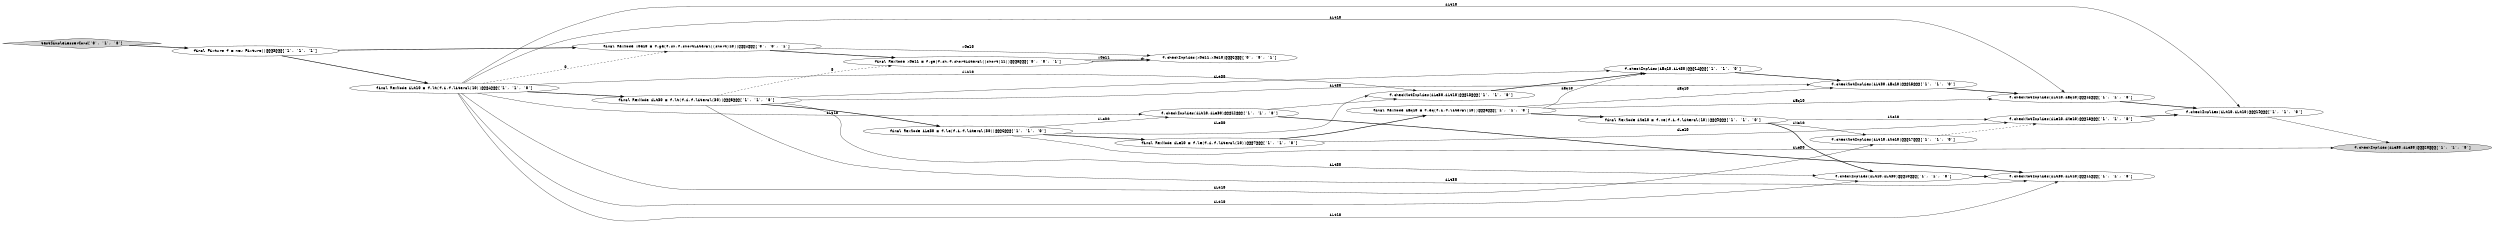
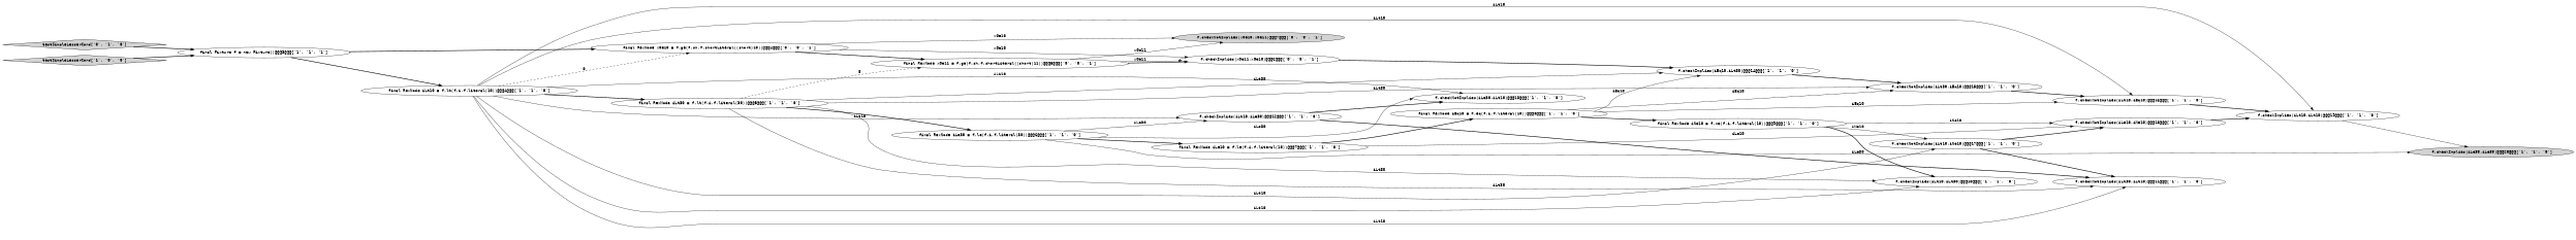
  digraph {
    fontname="DejaVu Sans Mono"
    rankdir=LR
    node [fillcolor=white fontname="DejaVu Sans Mono" shape=ellipse style=filled]
    edge [fontname="DejaVu Sans Mono" style=solid]
+   n1 [fillcolor=lightgray label="f.checkNotImplies(xGe10,xGe11)@@@7@@@['0', '0', '1']"]
    n2 [label="f.checkImplies(iEq10,iLt30)@@@14@@@['1', '1', '0']"]
    n3 [label="f.checkNotImplies(iLt30,iEq10)@@@15@@@['1', '1', '0']"]
    n4 [label="f.checkNotImplies(iLt10,iEq10)@@@16@@@['1', '1', '0']"]
    n5 [label="final RexNode iLe10 = f.le(f.i,f.literal(10))@@@7@@@['1', '1', '0']"]
    n6 [label="final RexNode iEq10 = f.eq(f.i,f.literal(10))@@@8@@@['1', '1', '0']"]
    n7 [label="f.checkNotImplies(iLe10,iNe10)@@@18@@@['1', '1', '0']"]
    n8 [label="final RexNode iNe10 = f.ne(f.i,f.literal(10))@@@9@@@['1', '1', '0']"]
    n9 [label="f.checkImplies(iLt10,iLt10)@@@19@@@['1', '1', '0']"]
    n10 [label="f.checkImplies(iLt10,iLt30)@@@10@@@['1', '1', '0']"]
    n11 [label="f.checkNotImplies(iLt30,iLt10)@@@11@@@['1', '1', '0']"]
    n12 [fillcolor=lightgray label="f.checkImplies(iLe30,iLe30)@@@20@@@['1', '1', '0']"]
    n13 [label="f.checkNotImplies(iLt10,iNe10)@@@17@@@['1', '1', '0']"]
    n14 [label="final RexNode iLt30 = f.lt(f.i,f.literal(30))@@@5@@@['1', '1', '0']"]
    n15 [label="final RexNode iLe30 = f.le(f.i,f.literal(30))@@@6@@@['1', '1', '0']"]
    n16 [label="final RexNode xGe11 = f.ge(f.sh,f.shortLiteral((short)11))@@@5@@@['0', '0', '1']"]
    n17 [label="f.checkImplies(iLt10,iLe30)@@@12@@@['1', '1', '0']"]
    n18 [label="f.checkNotImplies(iLe30,iLt10)@@@13@@@['1', '1', '0']"]
    n19 [label="f.checkImplies(xGe11,xGe10)@@@6@@@['0', '0', '1']"]
    n20 [label="final RexNode iLt10 = f.lt(f.i,f.literal(10))@@@4@@@['1', '1', '0']"]
    n21 [label="final RexNode xGe10 = f.ge(f.sh,f.shortLiteral((short)10))@@@4@@@['0', '0', '1']"]
    n22 [fillcolor=lightgray label="testSimpleLesserCond['0', '1', '0']" shape=diamond]
    n23 [label="final Fixture f = new Fixture()@@@3@@@['1', '1', '1']"]
+   n24 [fillcolor=lightgray label="testSimpleLesserCond['1', '0', '0']" shape=diamond]
    n2 -> n3 [style=bold]
    n3 -> n4 [style=bold]
    n4 -> n9 [style=bold]
    n5 -> n6 [style=bold]
    n5 -> n7 [label=iLe10]
    n6 -> n2 [label=iEq10]
    n6 -> n3 [label=iEq10]
    n6 -> n4 [label=iEq10]
    n6 -> n8 [style=bold]
    n7 -> n9 [style=bold]
    n8 -> n7 [label=iNe10]
    n8 -> n10 [style=bold]
    n8 -> n13 [label=iNe10]
    n9 -> n12
-   n10 -> n11 [style=bold]
-   n13 -> n7 [style=dashed]
+   n13 -> n11 [style=bold]
+   n13 -> n7 [style=bold]
    n14 -> n2 [label=iLt30]
    n14 -> n3 [label=iLt30]
    n14 -> n10 [label=iLt30]
    n14 -> n11 [label=iLt30]
    n14 -> n15 [style=bold]
    n14 -> n16 [label=0 style=dashed]
    n15 -> n5 [style=bold]
    n15 -> n12 [label=iLe30]
    n15 -> n17 [label=iLe30]
    n15 -> n18 [label=iLe30]
+   n16 -> n1 [label=xGe11]
    n16 -> n19 [label=xGe11]
    n16 -> n19 [style=bold]
    n17 -> n11 [style=bold]
-   n17 -> n18
-   n18 -> n2 [style=bold]
+   n17 -> n18 [style=bold]
+   n19 -> n2 [style=bold]
    n20 -> n4 [label=iLt10]
    n20 -> n9 [label=iLt10]
    n20 -> n10 [label=iLt10]
    n20 -> n11 [label=iLt10]
    n20 -> n13 [label=iLt10]
    n20 -> n14 [style=bold]
    n20 -> n17 [label=iLt10]
    n20 -> n18 [label=iLt10]
    n20 -> n21 [label=0 style=dashed]
+   n21 -> n1 [label=xGe10]
    n21 -> n16 [style=bold]
    n21 -> n19 [label=xGe10]
    n22 -> n23 [style=bold]
    n23 -> n20 [style=bold]
    n23 -> n21 [style=bold]
+   n24 -> n23 [style=bold]
  }
